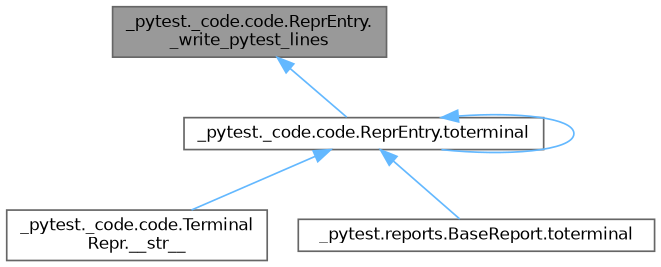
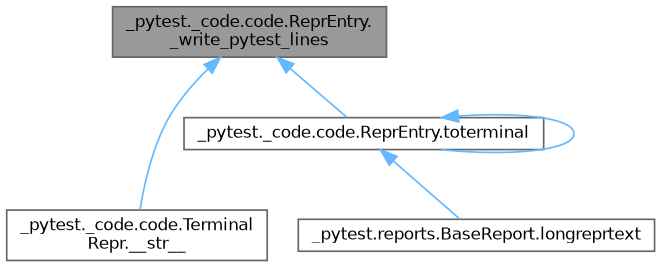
  digraph {
    rankdir=TB
    node [color=grey40 fillcolor=white fontname=Helvetica fontsize=10 shape=box style=filled]
    edge [color=steelblue1 dir=back fontname=Helvetica fontsize=10 labelfontname=Helvetica labelfontsize=10 style=solid]
    n1 [color=gray40 fillcolor=grey60 fontcolor=black height=0.2 label="_pytest._code.code.ReprEntry.\l_write_pytest_lines" width=0.4]
    n2 [height=0.2 label="_pytest._code.code.ReprEntry.toterminal" width=0.4]
    n3 [height=0.2 label="_pytest._code.code.Terminal\lRepr.__str__" width=0.4]
-   n4 [height=0.2 label="_pytest.reports.BaseReport.toterminal" width=0.4]
+   n4 [height=0.2 label="_pytest.reports.BaseReport.longreprtext" width=0.4]
    n1 -> n2
    n2 -> n2
-   n2 -> n3
+   n1 -> n3
    n2 -> n4
  }
